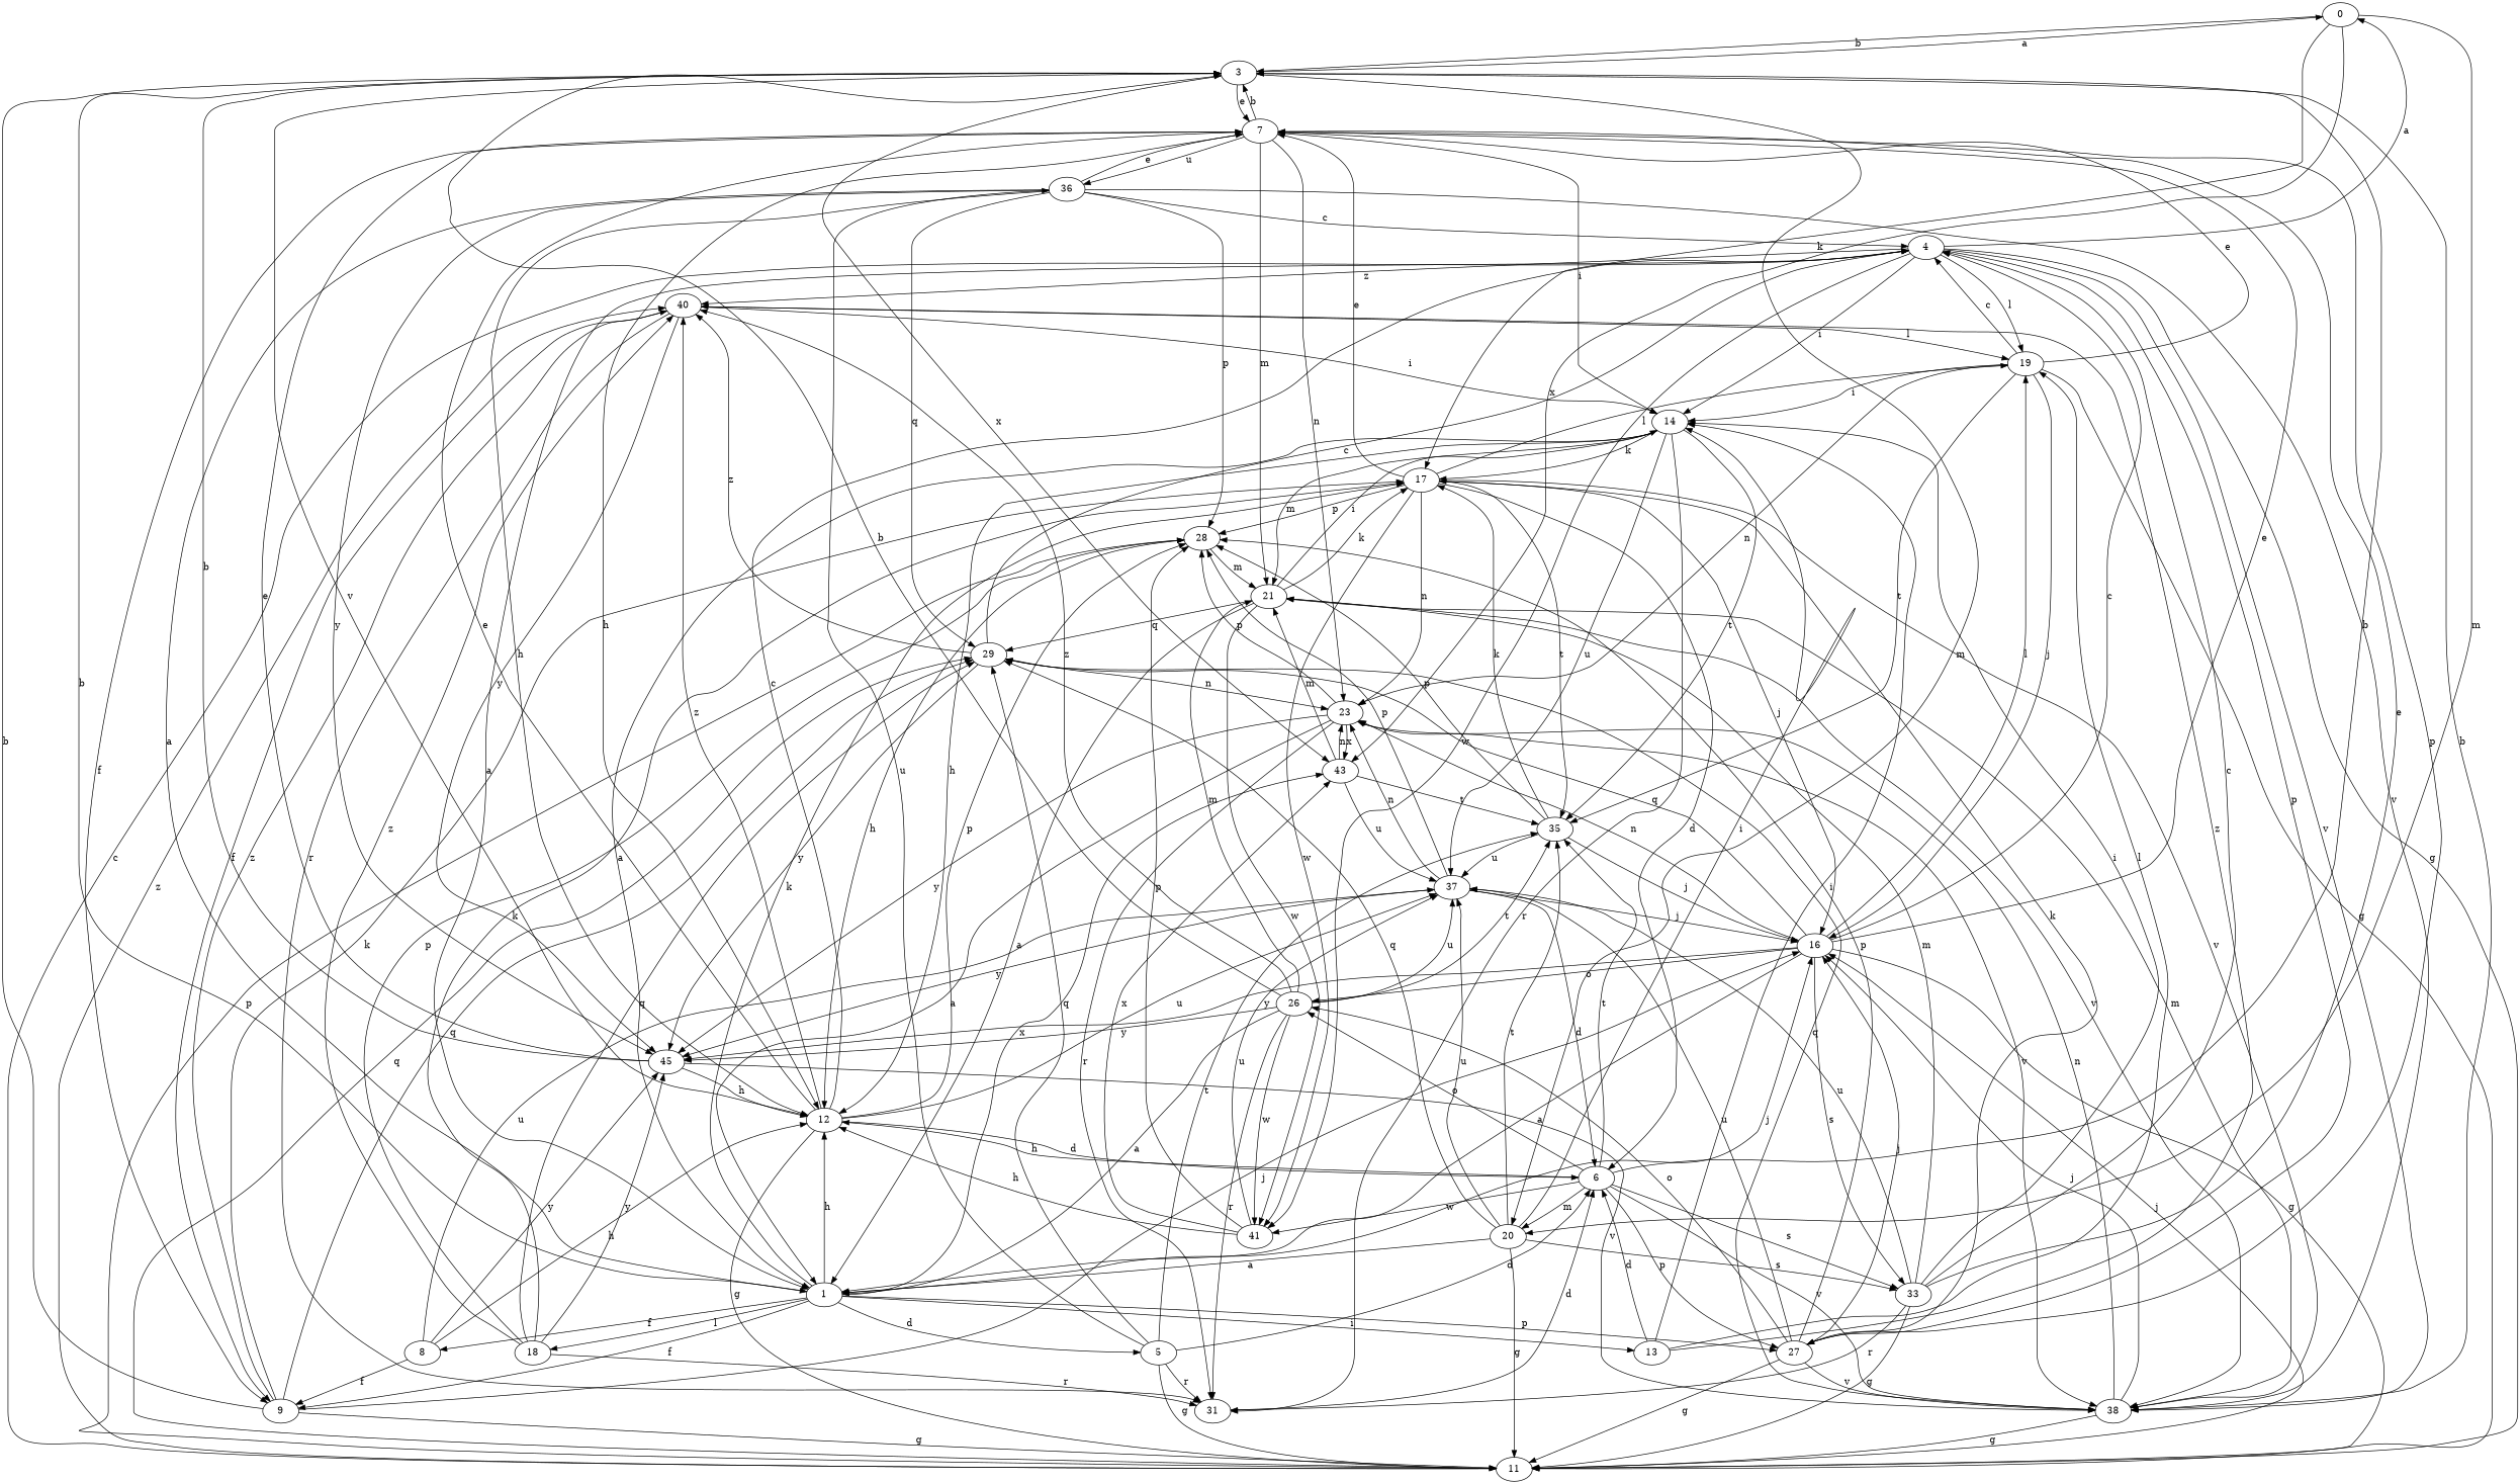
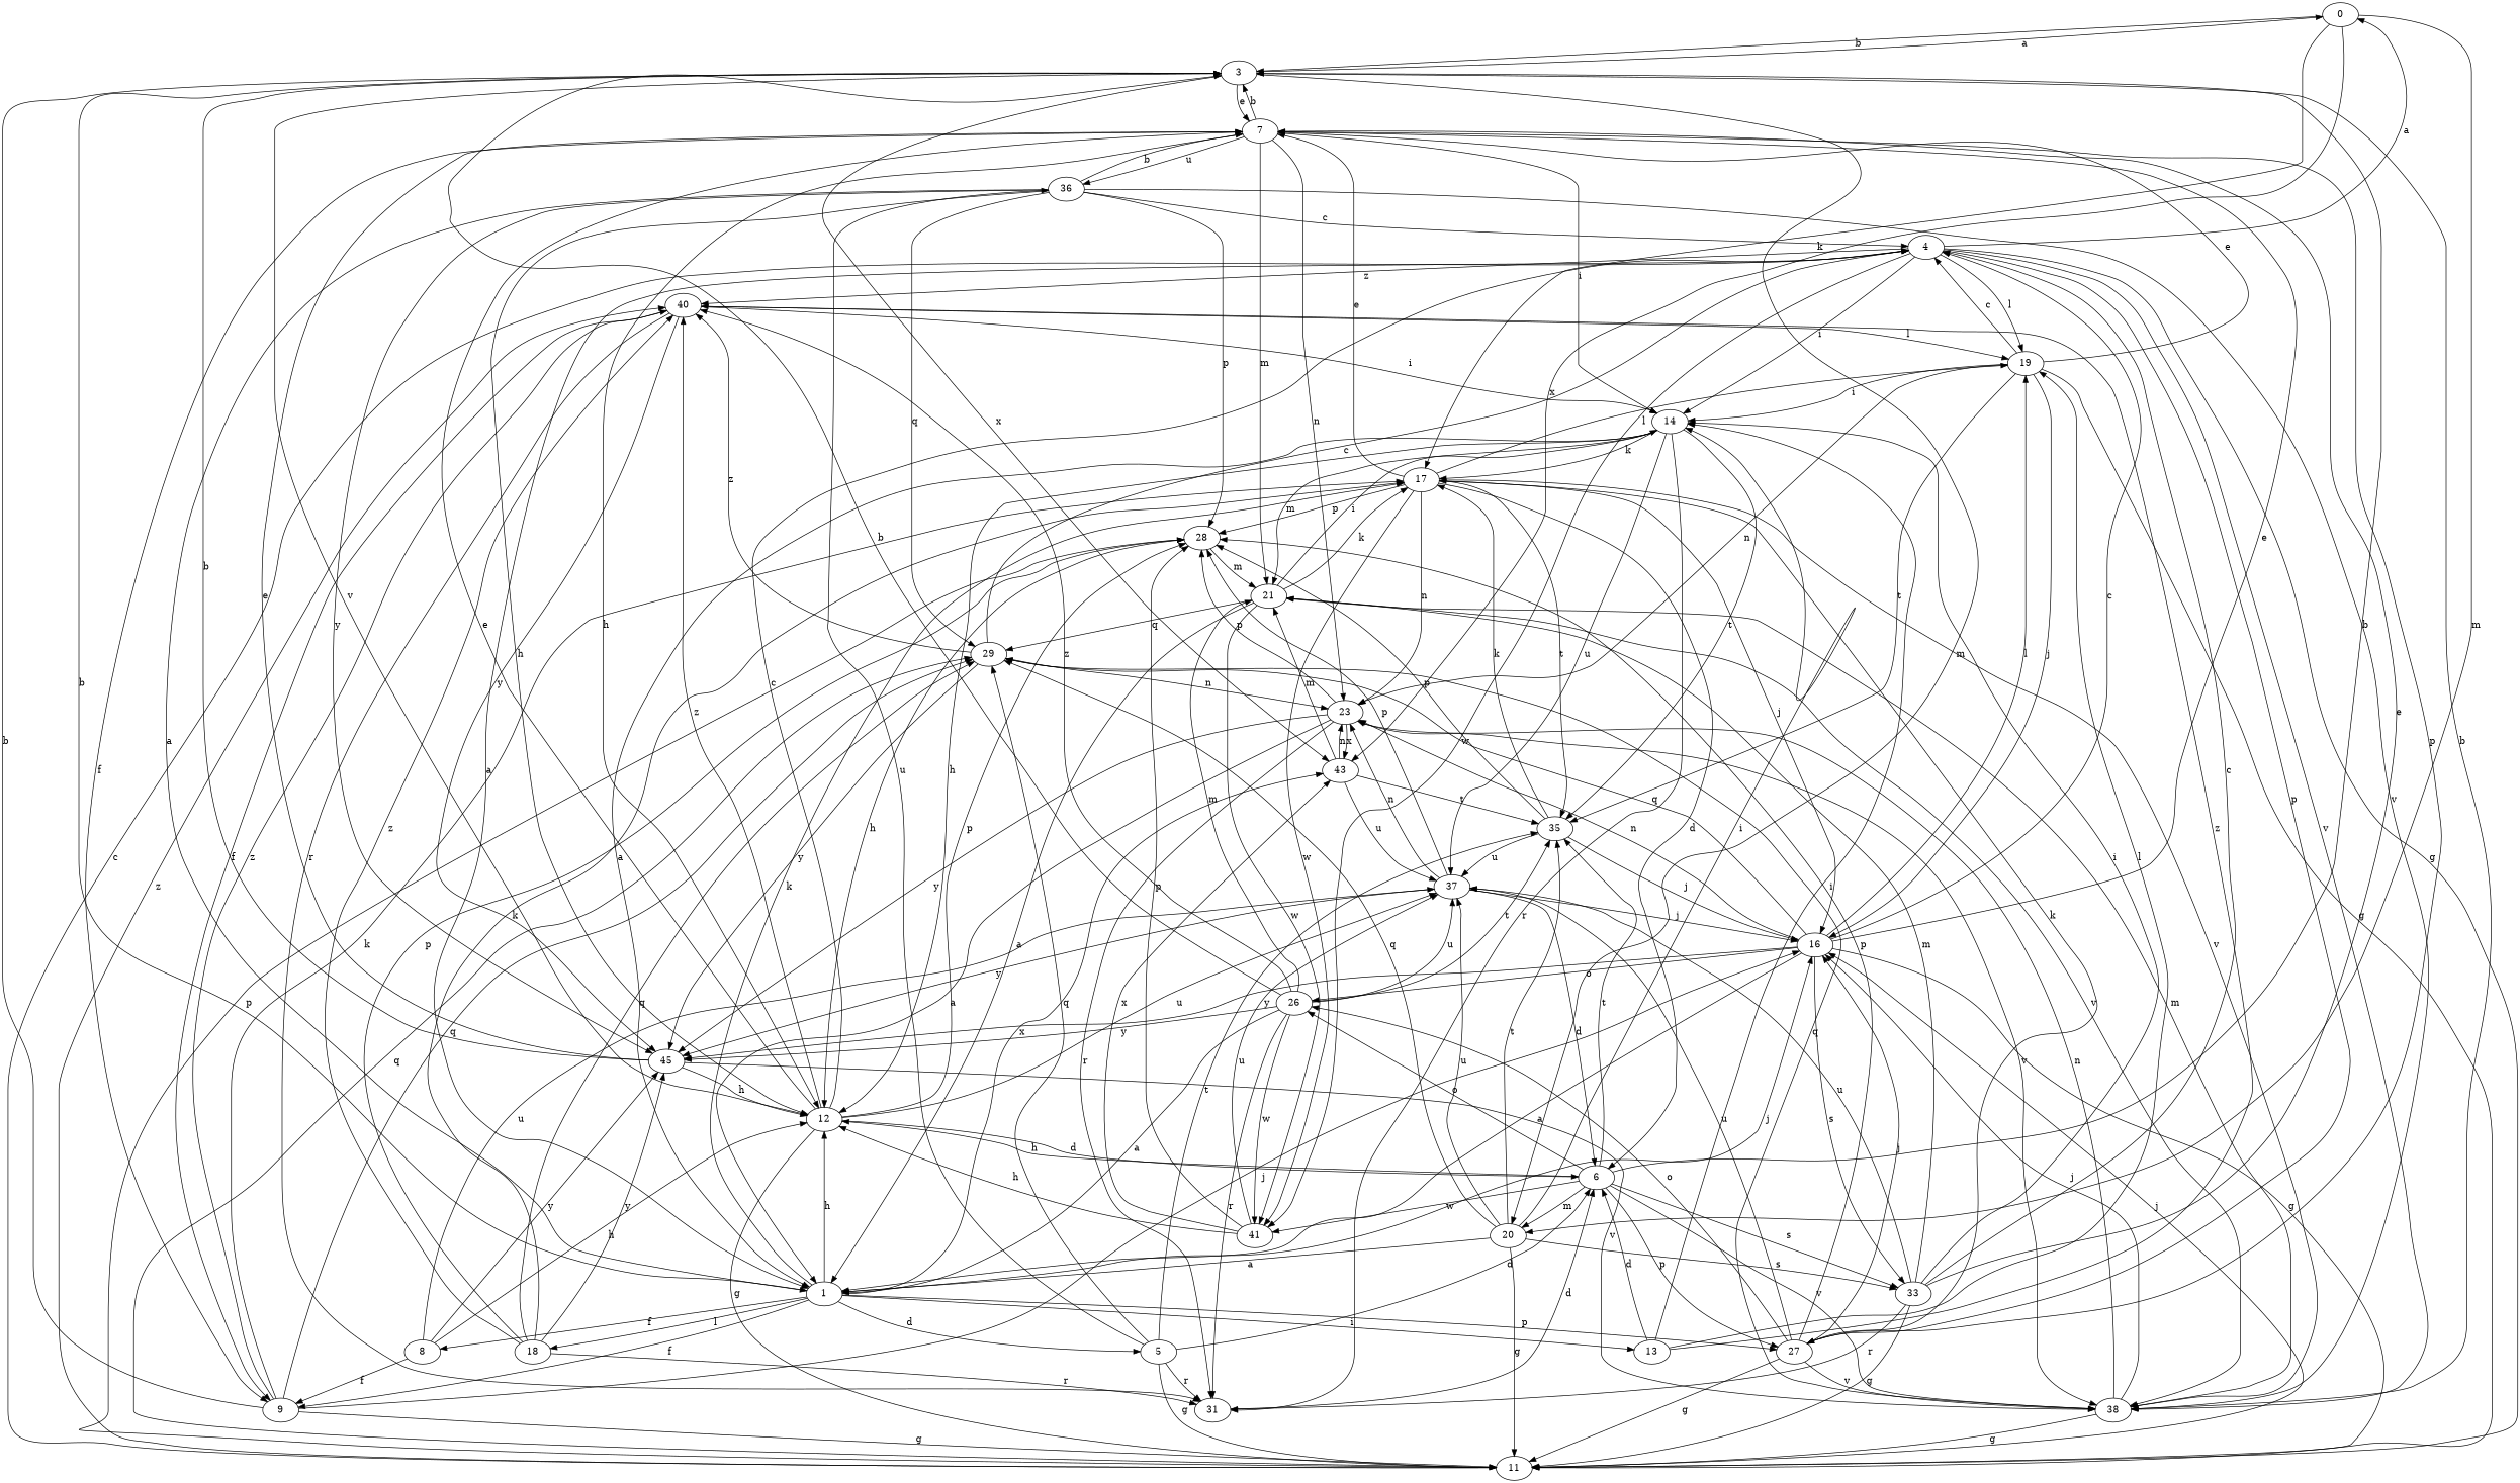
  strict digraph {
    0
    3
    17
    20
    43
    7
    16
    19
    38
    41
    6
    35
    23
    28
    1
    11
    14
    29
    33
    37
    21
    5
    8
    9
    12
    13
    18
    27
    31
    36
    45
    n32 [label=40]
    4
    26
    0 -> 3 [label=b]
    0 -> 17 [label=k]
    0 -> 20 [label=m]
    0 -> 43 [label=x]
    3 -> 0 [label=a]
    3 -> 20 [label=m]
    3 -> 43 [label=x]
    3 -> 7 [label=e]
    17 -> 7 [label=e]
    17 -> 16 [label=j]
    17 -> 19 [label=l]
    17 -> 38 [label=v]
    17 -> 41 [label=w]
    17 -> 6 [label=d]
    17 -> 35 [label=t]
    17 -> 23 [label=n]
    17 -> 28 [label=p]
    20 -> 35 [label=t]
    20 -> 1 [label=a]
    20 -> 11 [label=g]
    20 -> 14 [label=i]
    20 -> 29 [label=q]
    20 -> 33 [label=s]
    20 -> 37 [label=u]
    43 -> 35 [label=t]
    43 -> 23 [label=n]
    43 -> 37 [label=u]
    43 -> 21 [label=m]
    7 -> 3 [label=b]
    7 -> 23 [label=n]
    7 -> 14 [label=i]
    7 -> 21 [label=m]
    7 -> 9 [label=f]
    7 -> 12 [label=h]
    7 -> 27 [label=p]
    7 -> 36 [label=u]
    16 -> 7 [label=e]
    16 -> 19 [label=l]
    16 -> 23 [label=n]
    16 -> 1 [label=a]
    16 -> 11 [label=g]
    16 -> 29 [label=q]
    16 -> 33 [label=s]
    16 -> 45 [label=y]
    16 -> 4 [label=c]
    16 -> 26 [label=o]
    19 -> 7 [label=e]
    19 -> 16 [label=j]
    19 -> 35 [label=t]
    19 -> 23 [label=n]
    19 -> 11 [label=g]
    19 -> 14 [label=i]
    19 -> 4 [label=c]
    38 -> 3 [label=b]
    38 -> 16 [label=j]
    38 -> 23 [label=n]
    38 -> 11 [label=g]
    38 -> 29 [label=q]
    38 -> 21 [label=m]
    41 -> 43 [label=x]
    41 -> 28 [label=p]
    41 -> 37 [label=u]
    41 -> 12 [label=h]
    6 -> 3 [label=b]
    6 -> 20 [label=m]
    6 -> 38 [label=v]
    6 -> 41 [label=w]
    6 -> 35 [label=t]
    6 -> 33 [label=s]
    6 -> 12 [label=h]
    6 -> 27 [label=p]
    6 -> 26 [label=o]
    35 -> 17 [label=k]
    35 -> 16 [label=j]
    35 -> 28 [label=p]
    35 -> 37 [label=u]
    23 -> 43 [label=x]
    23 -> 38 [label=v]
    23 -> 28 [label=p]
    23 -> 1 [label=a]
    23 -> 31 [label=r]
    23 -> 45 [label=y]
    28 -> 21 [label=m]
    28 -> 12 [label=h]
    1 -> 3 [label=b]
    1 -> 17 [label=k]
    1 -> 43 [label=x]
    1 -> 16 [label=j]
    1 -> 5 [label=d]
    1 -> 8 [label=f]
    1 -> 9 [label=f]
    1 -> 12 [label=h]
    1 -> 13 [label=i]
    1 -> 18 [label=l]
    1 -> 27 [label=p]
    11 -> 16 [label=j]
    11 -> 28 [label=p]
    11 -> 29 [label=q]
    11 -> n32 [label=z]
    11 -> 4 [label=c]
    14 -> 17 [label=k]
    14 -> 35 [label=t]
    14 -> 1 [label=a]
    14 -> 37 [label=u]
    14 -> 21 [label=m]
    14 -> 12 [label=h]
    14 -> 31 [label=r]
    29 -> 23 [label=n]
    29 -> 45 [label=y]
    29 -> n32 [label=z]
    29 -> 4 [label=c]
    33 -> 7 [label=e]
    33 -> 11 [label=g]
    33 -> 14 [label=i]
    33 -> 37 [label=u]
    33 -> 21 [label=m]
    33 -> 31 [label=r]
    33 -> 4 [label=c]
    37 -> 16 [label=j]
    37 -> 6 [label=d]
    37 -> 23 [label=n]
    37 -> 28 [label=p]
    37 -> 45 [label=y]
    21 -> 17 [label=k]
    21 -> 38 [label=v]
    21 -> 41 [label=w]
    21 -> 1 [label=a]
    21 -> 14 [label=i]
    21 -> 29 [label=q]
    5 -> 6 [label=d]
    5 -> 35 [label=t]
    5 -> 11 [label=g]
    5 -> 29 [label=q]
    5 -> 31 [label=r]
    5 -> 36 [label=u]
    8 -> 37 [label=u]
    8 -> 9 [label=f]
    8 -> 12 [label=h]
    8 -> 45 [label=y]
    9 -> 3 [label=b]
    9 -> 17 [label=k]
    9 -> 16 [label=j]
    9 -> 11 [label=g]
    9 -> 29 [label=q]
    9 -> n32 [label=z]
    12 -> 3 [label=v]
    12 -> 7 [label=e]
    12 -> 6 [label=d]
    12 -> 28 [label=p]
    12 -> 11 [label=g]
    12 -> 37 [label=u]
    12 -> n32 [label=z]
    12 -> 4 [label=c]
    13 -> 19 [label=l]
    13 -> 6 [label=d]
    13 -> 14 [label=i]
    13 -> n32 [label=z]
    18 -> 17 [label=k]
    18 -> 28 [label=p]
    18 -> 29 [label=q]
    18 -> 31 [label=r]
    18 -> 45 [label=y]
    18 -> n32 [label=z]
    27 -> 17 [label=k]
    27 -> 16 [label=j]
    27 -> 38 [label=v]
    27 -> 28 [label=p]
    27 -> 11 [label=g]
    27 -> 37 [label=u]
    27 -> 26 [label=o]
    31 -> 6 [label=d]
-   36 -> 7 [label=e]
+   36 -> 7 [label=b]
    36 -> 38 [label=v]
    36 -> 28 [label=p]
    36 -> 1 [label=a]
    36 -> 29 [label=q]
    36 -> 12 [label=h]
    36 -> 45 [label=y]
    36 -> 4 [label=c]
    45 -> 3 [label=b]
    45 -> 7 [label=e]
    45 -> 38 [label=v]
    45 -> 12 [label=h]
    n32 -> 19 [label=l]
    n32 -> 14 [label=i]
    n32 -> 9 [label=f]
    n32 -> 31 [label=r]
    n32 -> 45 [label=y]
    4 -> 0 [label=a]
    4 -> 19 [label=l]
    4 -> 38 [label=v]
    4 -> 41 [label=w]
    4 -> 1 [label=a]
    4 -> 11 [label=g]
    4 -> 14 [label=i]
    4 -> 27 [label=p]
    4 -> n32 [label=z]
    26 -> 3 [label=b]
    26 -> 41 [label=w]
    26 -> 35 [label=t]
    26 -> 1 [label=a]
    26 -> 37 [label=u]
    26 -> 21 [label=m]
    26 -> 31 [label=r]
    26 -> 45 [label=y]
    26 -> n32 [label=z]
  }
